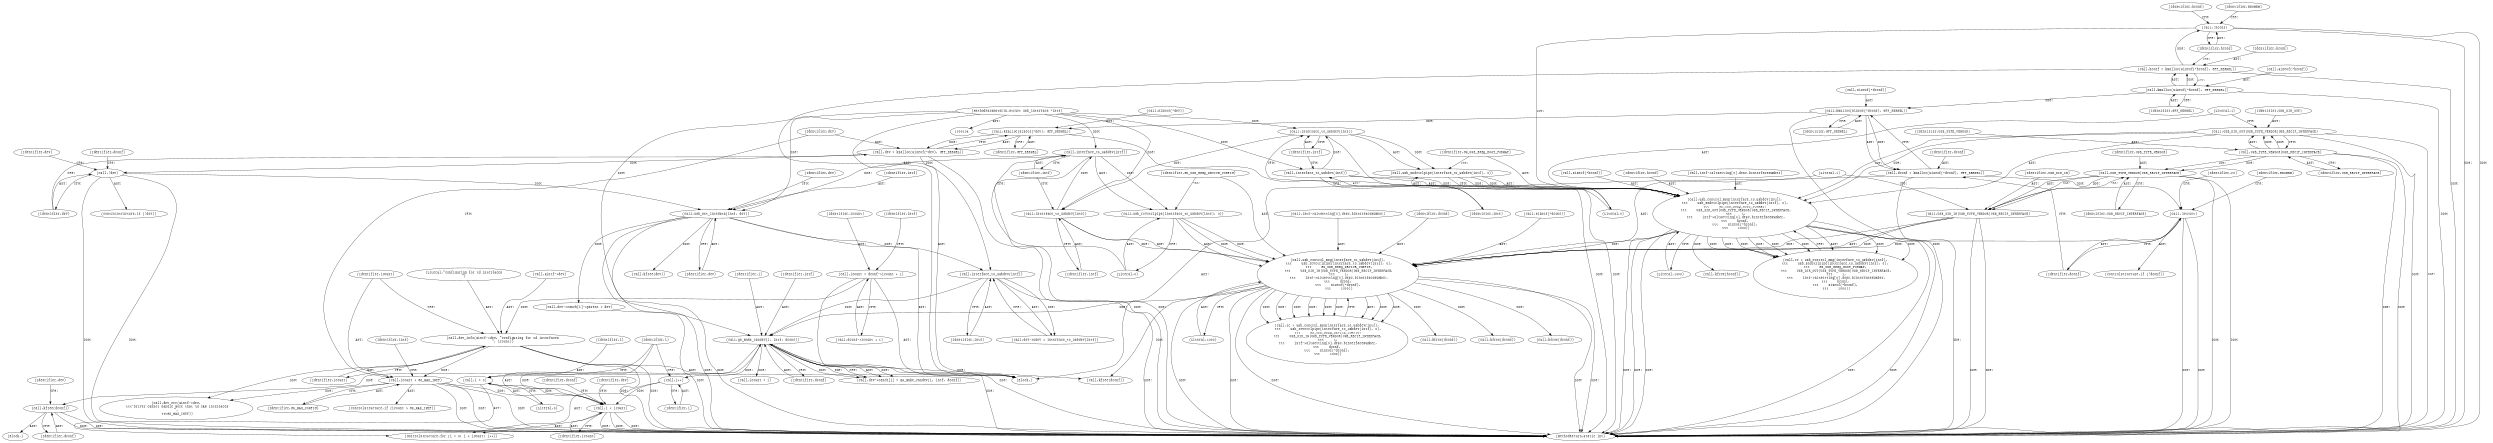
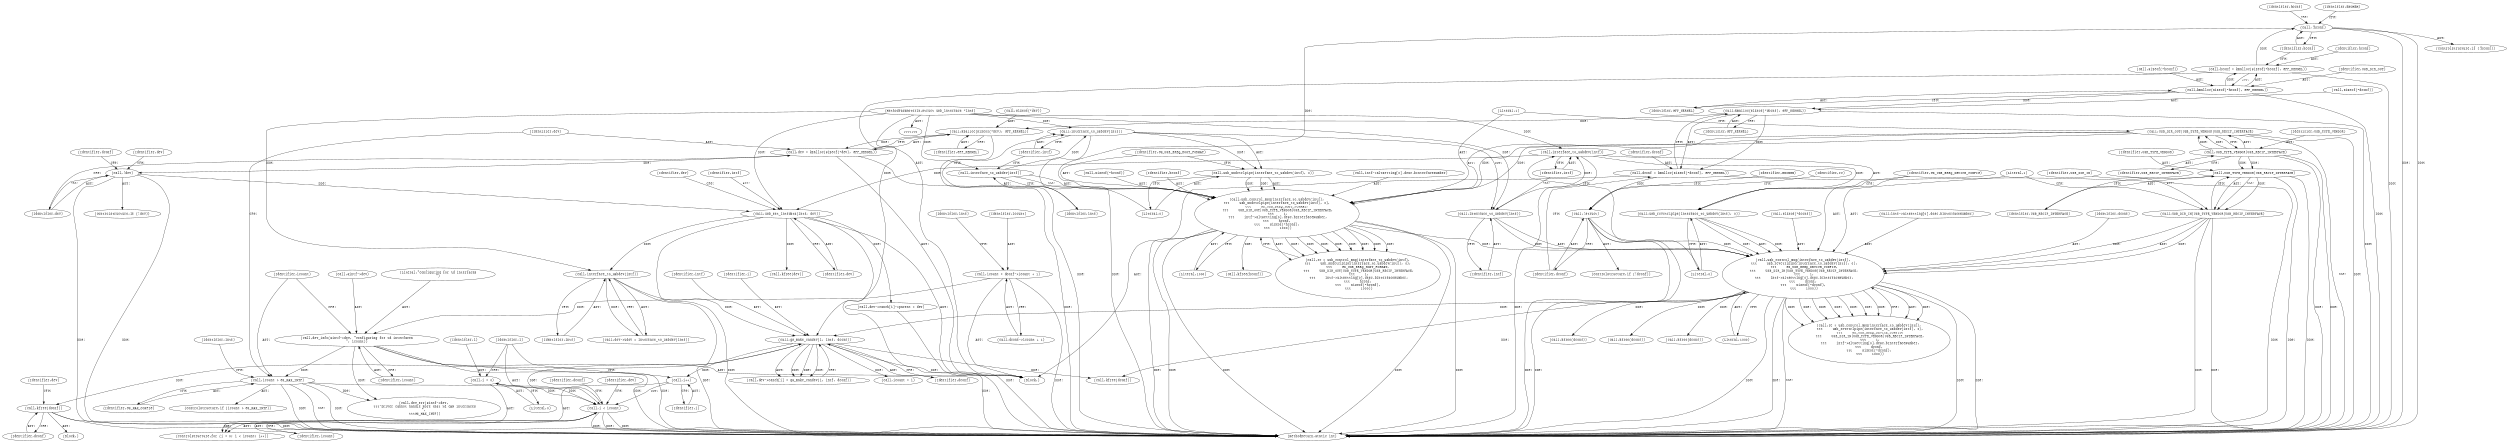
  digraph {
    fontname="Courier Prime"
    node [fontname="Courier Prime"]
    edge [fontname="Courier Prime"]
    n1 [label="(Call,kfree(dconf))"]
    n2 [label="(Identifier,dconf)"]
    n3 [label="(MethodReturn,static int)"]
    n4 [label="(Block,)"]
    n5 [label="(Call,gs_make_candev(i, intf, dconf))"]
    n6 [label="(Call,i++)"]
    n7 [label="(Call,dev->canch[i] = gs_make_candev(i, intf, dconf))"]
    n8 [label="(Call,icount = i)"]
    n9 [label="(Identifier,dconf)"]
    n10 [label="(Call,kfree(dconf))"]
    n11 [label="(Call,i < icount)"]
    n12 [label="(ControlStructure,for (i = 0; i < icount; i++))"]
    n13 [label="(Identifier,i)"]
    n14 [label="(Identifier,icount)"]
    n15 [label="(Call,i = 0)"]
    n16 [label="(Literal,0)"]
    n17 [label="(Call,icount > GS_MAX_INTF)"]
    n18 [label="(ControlStructure,if (icount > GS_MAX_INTF))"]
    n19 [label="(Call,dev_err(&intf->dev,\n \t\t\t\"Driver cannot handle more that %d CAN interfaces\n\",\n \t\t\tGS_MAX_INTF))"]
    n20 [label="(Identifier,GS_MAX_CONFIG)"]
    n21 [label="(Call,dev_info(&intf->dev, \"Configuring for %d interfaces\n\", icount))"]
    n22 [label="(Block,)"]
    n23 [label="(Identifier,icount)"]
    n24 [label="(Call,icount = dconf->icount + 1)"]
    n25 [label="(Call,dconf->icount + 1)"]
    n26 [label="(Call,interface_to_usbdev(intf))"]
    n27 [label="(Identifier,intf)"]
    n28 [label="(Call,dev->udev = interface_to_usbdev(intf))"]
    n29 [label="(Call,usb_set_intfdata(intf, dev))"]
    n30 [label="(Call,kfree(dev))"]
    n31 [label="(Call,dev->canch[i]->parent = dev)"]
    n32 [label="(Identifier,dev)"]
    n33 [label="(Call,interface_to_usbdev(intf))"]
    n34 [label="(Call,usb_rcvctrlpipe(interface_to_usbdev(intf), 0))"]
    n35 [label="(Identifier,intf)"]
    n36 [label="(Call,usb_control_msg(interface_to_usbdev(intf),\n \t\t\t     usb_rcvctrlpipe(interface_to_usbdev(intf), 0),\n \t\t\t     GS_USB_BREQ_DEVICE_CONFIG,\n \t\t\t     USB_DIR_IN|USB_TYPE_VENDOR|USB_RECIP_INTERFACE,\n \t\t\t     1,\n \t\t\t     intf->altsetting[0].desc.bInterfaceNumber,\n\t\t\t     dconf,\n\t\t\t     sizeof(*dconf),\n \t\t\t     1000))"]
    n37 [label="(Literal,0)"]
    n38 [label="(Call,interface_to_usbdev(intf))"]
    n39 [label="(Identifier,intf)"]
    n40 [label="(Call,rc = usb_control_msg(interface_to_usbdev(intf),\n \t\t\t     usb_rcvctrlpipe(interface_to_usbdev(intf), 0),\n \t\t\t     GS_USB_BREQ_DEVICE_CONFIG,\n \t\t\t     USB_DIR_IN|USB_TYPE_VENDOR|USB_RECIP_INTERFACE,\n \t\t\t     1,\n \t\t\t     intf->altsetting[0].desc.bInterfaceNumber,\n\t\t\t     dconf,\n\t\t\t     sizeof(*dconf),\n \t\t\t     1000))"]
    n41 [label="(Call,kfree(dconf))"]
    n42 [label="(Call,kfree(dconf))"]
    n43 [label="(Call,kfree(dconf))"]
    n44 [label="(Literal,1000)"]
    n45 [label="(Call,interface_to_usbdev(intf))"]
    n46 [label="(Call,usb_sndctrlpipe(interface_to_usbdev(intf), 0))"]
    n47 [label="(Identifier,intf)"]
    n48 [label="(Call,usb_control_msg(interface_to_usbdev(intf),\n\t\t\t     usb_sndctrlpipe(interface_to_usbdev(intf), 0),\n\t\t\t     GS_USB_BREQ_HOST_FORMAT,\n \t\t\t     USB_DIR_OUT|USB_TYPE_VENDOR|USB_RECIP_INTERFACE,\n \t\t\t     1,\n \t\t\t     intf->altsetting[0].desc.bInterfaceNumber,\n\t\t\t     hconf,\n\t\t\t     sizeof(*hconf),\n \t\t\t     1000))"]
    n49 [label="(Literal,0)"]
    n50 [label="(Call,interface_to_usbdev(intf))"]
    n51 [label="(Identifier,intf)"]
    n52 [label="(Literal,1000)"]
    n53 [label="(Call,kfree(hconf))"]
    n54 [label="(Call,rc = usb_control_msg(interface_to_usbdev(intf),\n\t\t\t     usb_sndctrlpipe(interface_to_usbdev(intf), 0),\n\t\t\t     GS_USB_BREQ_HOST_FORMAT,\n \t\t\t     USB_DIR_OUT|USB_TYPE_VENDOR|USB_RECIP_INTERFACE,\n \t\t\t     1,\n \t\t\t     intf->altsetting[0].desc.bInterfaceNumber,\n\t\t\t     hconf,\n\t\t\t     sizeof(*hconf),\n \t\t\t     1000))"]
    n55 [label="(MethodParameterIn,struct usb_interface *intf)"]
    1000104
    n57 [label="(Call,!dev)"]
    n58 [label="(Identifier,dev)"]
    n59 [label="(ControlStructure,if (!dev))"]
    n60 [label="(Call,dev = kzalloc(sizeof(*dev), GFP_KERNEL))"]
    n61 [label="(Call,kzalloc(sizeof(*dev), GFP_KERNEL))"]
    n62 [label="(Identifier,GFP_KERNEL)"]
    n63 [label="(Call,kmalloc(sizeof(*dconf), GFP_KERNEL))"]
    n64 [label="(Call,dconf = kmalloc(sizeof(*dconf), GFP_KERNEL))"]
    n65 [label="(Identifier,GFP_KERNEL)"]
    n66 [label="(Call,!struct)"]
    n67 [label="(Call,kmalloc(sizeof(*hconf), GFP_KERNEL))"]
    n68 [label="(Call,hconf = kmalloc(sizeof(*hconf), GFP_KERNEL))"]
    n69 [label="(Identifier,GFP_KERNEL)"]
    n70 [label="(Call,!hconf)"]
    n71 [label="(Call,USB_DIR_IN|USB_TYPE_VENDOR|USB_RECIP_INTERFACE)"]
    n72 [label="(Call,USB_TYPE_VENDOR|USB_RECIP_INTERFACE)"]
    n73 [label="(Identifier,USB_RECIP_INTERFACE)"]
    n74 [label="(Call,USB_TYPE_VENDOR|USB_RECIP_INTERFACE)"]
    n75 [label="(Call,USB_DIR_OUT|USB_TYPE_VENDOR|USB_RECIP_INTERFACE)"]
    n76 [label="(Identifier,USB_RECIP_INTERFACE)"]
+   n77 [label="(ControlStructure,if (!hconf))"]
    n78 [label="(Identifier,hconf)"]
    n79 [label="(Identifier,dconf)"]
    n80 [label="(ControlStructure,if (!dconf))"]
    n81 [label="(Identifier,i)"]
    n82 [label="(Call,sizeof(*dconf))"]
    n83 [label="(Identifier,dev)"]
    n84 [label="(Identifier,hconf)"]
    n85 [label="(Call,sizeof(*dev))"]
    n86 [label="(Identifier,USB_DIR_OUT)"]
    n87 [label="(Call,sizeof(*dconf))"]
    n88 [label="(Identifier,ENOMEM)"]
    n89 [label="(Identifier,USB_TYPE_VENDOR)"]
    n90 [label="(Call,sizeof(*hconf))"]
    n91 [label="(Identifier,dconf)"]
    n92 [label="(Identifier,dev)"]
    n93 [label="(Identifier,dconf)"]
    n94 [label="(Identifier,intf)"]
    n95 [label="(Identifier,GS_USB_BREQ_DEVICE_CONFIG)"]
    n96 [label="(Identifier,hconf)"]
    n97 [label="(Identifier,rc)"]
    n98 [label="(Identifier,intf)"]
    n99 [label="(Identifier,icount)"]
    n100 [label="(Identifier,USB_TYPE_VENDOR)"]
    n101 [label="(Call,&intf->dev)"]
    n102 [label="(Literal,1)"]
    n103 [label="(Identifier,ENOMEM)"]
    n104 [label="(Literal,1)"]
    n105 [label="(Identifier,intf)"]
    n106 [label="(Call,intf->altsetting[0].desc.bInterfaceNumber)"]
    n107 [label="(Call,sizeof(*hconf))"]
    n108 [label="(Identifier,hconf)"]
    n109 [label="(Identifier,dev)"]
    n110 [label="(Identifier,dconf)"]
    n111 [label="(Identifier,icount)"]
    n112 [label="(Identifier,intf)"]
    n113 [label="(Call,intf->altsetting[0].desc.bInterfaceNumber)"]
    n114 [label="(Identifier,USB_DIR_IN)"]
    n115 [label="(Identifier,dev)"]
    n116 [label="(Identifier,GS_USB_BREQ_HOST_FORMAT)"]
    n117 [label="(Identifier,i)"]
    n118 [label="(Identifier,dconf)"]
    n119 [label="(Identifier,i)"]
    n120 [label="(Identifier,dev)"]
    n121 [label="(Literal,\"Configuring for %d interfaces\n\")"]
    n1 -> n2 [label="CFG: "]
    n1 -> n3 [label="DDG: "]
    n1 -> n3 [label="DDG: "]
    n1 -> n4 [label="AST: "]
    n2 -> n1 [label="AST: "]
    n5 -> n1 [label="DDG: "]
    n5 -> n3 [label="DDG: "]
    n5 -> n6 [label="DDG: "]
    n5 -> n7 [label="AST: "]
    n5 -> n7 [label="DDG: "]
    n5 -> n7 [label="DDG: "]
    n5 -> n7 [label="DDG: "]
    n5 -> n8 [label="DDG: "]
    n5 -> n9 [label="CFG: "]
    n5 -> n10 [label="DDG: "]
    n6 -> n11 [label="DDG: "]
    n6 -> n12 [label="AST: "]
    n6 -> n13 [label="CFG: "]
    n7 -> n5 [label="CFG: "]
    n9 -> n5 [label="AST: "]
    n11 -> n3 [label="DDG: "]
    n11 -> n3 [label="DDG: "]
    n11 -> n3 [label="DDG: "]
    n11 -> n5 [label="DDG: "]
    n11 -> n12 [label="AST: "]
    n11 -> n14 [label="CFG: "]
    n13 -> n6 [label="AST: "]
    n14 -> n11 [label="AST: "]
    n15 -> n11 [label="DDG: "]
    n15 -> n12 [label="AST: "]
    n15 -> n16 [label="CFG: "]
    n16 -> n15 [label="AST: "]
    n17 -> n3 [label="DDG: "]
    n17 -> n3 [label="DDG: "]
    n17 -> n3 [label="DDG: "]
    n17 -> n11 [label="DDG: "]
    n17 -> n18 [label="AST: "]
    n17 -> n19 [label="DDG: "]
    n17 -> n20 [label="CFG: "]
    n20 -> n17 [label="AST: "]
    n21 -> n3 [label="DDG: "]
    n21 -> n3 [label="DDG: "]
    n21 -> n17 [label="DDG: "]
    n21 -> n19 [label="DDG: "]
    n21 -> n22 [label="AST: "]
    n21 -> n23 [label="CFG: "]
    n23 -> n21 [label="AST: "]
    n24 -> n3 [label="DDG: "]
    n24 -> n21 [label="DDG: "]
    n24 -> n22 [label="AST: "]
    n24 -> n25 [label="CFG: "]
    n25 -> n24 [label="AST: "]
    n26 -> n3 [label="DDG: "]
    n26 -> n5 [label="DDG: "]
    n26 -> n27 [label="CFG: "]
    n26 -> n28 [label="AST: "]
    n26 -> n28 [label="DDG: "]
    n27 -> n26 [label="AST: "]
    n28 -> n26 [label="CFG: "]
    n29 -> n3 [label="DDG: "]
    n29 -> n3 [label="DDG: "]
    n29 -> n22 [label="AST: "]
    n29 -> n26 [label="DDG: "]
    n29 -> n30 [label="DDG: "]
    n29 -> n31 [label="DDG: "]
    n29 -> n32 [label="CFG: "]
    n31 -> n3 [label="DDG: "]
    n32 -> n29 [label="AST: "]
    n33 -> n3 [label="DDG: "]
    n33 -> n29 [label="DDG: "]
    n33 -> n34 [label="AST: "]
    n33 -> n34 [label="DDG: "]
    n33 -> n35 [label="CFG: "]
    n34 -> n36 [label="AST: "]
    n34 -> n36 [label="DDG: "]
    n34 -> n36 [label="DDG: "]
    n34 -> n37 [label="CFG: "]
    n35 -> n33 [label="AST: "]
    n35 -> n38 [label="CFG: "]
    n36 -> n3 [label="DDG: "]
    n36 -> n3 [label="DDG: "]
    n36 -> n3 [label="DDG: "]
    n36 -> n3 [label="DDG: "]
    n36 -> n3 [label="DDG: "]
    n36 -> n5 [label="DDG: "]
    n36 -> n10 [label="DDG: "]
    n36 -> n40 [label="AST: "]
    n36 -> n40 [label="DDG: "]
    n36 -> n40 [label="DDG: "]
    n36 -> n40 [label="DDG: "]
    n36 -> n40 [label="DDG: "]
    n36 -> n40 [label="DDG: "]
    n36 -> n40 [label="DDG: "]
    n36 -> n40 [label="DDG: "]
    n36 -> n40 [label="DDG: "]
    n36 -> n41 [label="DDG: "]
    n36 -> n42 [label="DDG: "]
    n36 -> n43 [label="DDG: "]
    n36 -> n44 [label="CFG: "]
    n37 -> n33 [label="CFG: "]
    n37 -> n34 [label="AST: "]
    n38 -> n33 [label="DDG: "]
    n38 -> n36 [label="AST: "]
    n38 -> n36 [label="DDG: "]
    n38 -> n39 [label="CFG: "]
    n39 -> n38 [label="AST: "]
    n40 -> n36 [label="CFG: "]
    n44 -> n36 [label="AST: "]
    n45 -> n3 [label="DDG: "]
    n45 -> n38 [label="DDG: "]
    n45 -> n46 [label="AST: "]
    n45 -> n46 [label="DDG: "]
    n45 -> n47 [label="CFG: "]
    n46 -> n48 [label="AST: "]
    n46 -> n48 [label="DDG: "]
    n46 -> n48 [label="DDG: "]
    n46 -> n49 [label="CFG: "]
    n47 -> n45 [label="AST: "]
    n47 -> n50 [label="CFG: "]
    n48 -> n3 [label="DDG: "]
    n48 -> n3 [label="DDG: "]
    n48 -> n3 [label="DDG: "]
    n48 -> n3 [label="DDG: "]
    n48 -> n3 [label="DDG: "]
    n48 -> n36 [label="DDG: "]
    n48 -> n52 [label="CFG: "]
    n48 -> n53 [label="DDG: "]
    n48 -> n54 [label="AST: "]
    n48 -> n54 [label="DDG: "]
    n48 -> n54 [label="DDG: "]
    n48 -> n54 [label="DDG: "]
    n48 -> n54 [label="DDG: "]
    n48 -> n54 [label="DDG: "]
    n48 -> n54 [label="DDG: "]
    n48 -> n54 [label="DDG: "]
    n48 -> n54 [label="DDG: "]
    n49 -> n45 [label="CFG: "]
    n49 -> n46 [label="AST: "]
    n50 -> n45 [label="DDG: "]
    n50 -> n48 [label="AST: "]
    n50 -> n48 [label="DDG: "]
    n50 -> n51 [label="CFG: "]
    n51 -> n50 [label="AST: "]
    n52 -> n48 [label="AST: "]
    n54 -> n48 [label="CFG: "]
    n55 -> n5 [label="DDG: "]
    n55 -> n26 [label="DDG: "]
    n55 -> n29 [label="DDG: "]
    n55 -> n33 [label="DDG: "]
    n55 -> n38 [label="DDG: "]
    n55 -> n45 [label="DDG: "]
    n55 -> n50 [label="DDG: "]
    n55 -> 1000104 [label="AST: "]
    n57 -> n3 [label="DDG: "]
    n57 -> n3 [label="DDG: "]
    n57 -> n29 [label="DDG: "]
    n57 -> n58 [label="CFG: "]
    n57 -> n59 [label="AST: "]
    n58 -> n57 [label="AST: "]
    n58 -> n60 [label="CFG: "]
    n60 -> n3 [label="DDG: "]
    n60 -> n22 [label="AST: "]
    n60 -> n57 [label="DDG: "]
    n60 -> n61 [label="CFG: "]
    n61 -> n3 [label="DDG: "]
    n61 -> n60 [label="AST: "]
    n61 -> n60 [label="DDG: "]
    n61 -> n62 [label="CFG: "]
    n62 -> n61 [label="AST: "]
    n63 -> n3 [label="DDG: "]
    n63 -> n61 [label="DDG: "]
    n63 -> n64 [label="AST: "]
    n63 -> n64 [label="DDG: "]
    n63 -> n65 [label="CFG: "]
    n64 -> n3 [label="DDG: "]
    n64 -> n22 [label="AST: "]
    n64 -> n63 [label="CFG: "]
    n64 -> n66 [label="DDG: "]
    n65 -> n63 [label="AST: "]
    n66 -> n3 [label="DDG: "]
    n66 -> n3 [label="DDG: "]
    n66 -> n36 [label="DDG: "]
    n66 -> n79 [label="CFG: "]
    n66 -> n80 [label="AST: "]
    n67 -> n3 [label="DDG: "]
    n67 -> n63 [label="DDG: "]
    n67 -> n68 [label="AST: "]
    n67 -> n68 [label="DDG: "]
    n67 -> n69 [label="CFG: "]
    n68 -> n3 [label="DDG: "]
    n68 -> n22 [label="AST: "]
    n68 -> n67 [label="CFG: "]
    n68 -> n70 [label="DDG: "]
    n69 -> n67 [label="AST: "]
    n70 -> n3 [label="DDG: "]
    n70 -> n3 [label="DDG: "]
    n70 -> n48 [label="DDG: "]
+   n70 -> n77 [label="AST: "]
    n70 -> n78 [label="CFG: "]
    n71 -> n3 [label="DDG: "]
    n71 -> n3 [label="DDG: "]
    n71 -> n36 [label="AST: "]
    n71 -> n36 [label="DDG: "]
    n71 -> n36 [label="DDG: "]
    n71 -> n72 [label="CFG: "]
    n72 -> n3 [label="DDG: "]
    n72 -> n3 [label="DDG: "]
    n72 -> n71 [label="AST: "]
    n72 -> n71 [label="DDG: "]
    n72 -> n71 [label="DDG: "]
    n72 -> n73 [label="CFG: "]
    n73 -> n72 [label="AST: "]
    n74 -> n3 [label="DDG: "]
    n74 -> n3 [label="DDG: "]
    n74 -> n72 [label="DDG: "]
    n74 -> n72 [label="DDG: "]
    n74 -> n75 [label="AST: "]
    n74 -> n75 [label="DDG: "]
    n74 -> n75 [label="DDG: "]
    n74 -> n76 [label="CFG: "]
    n75 -> n3 [label="DDG: "]
    n75 -> n3 [label="DDG: "]
    n75 -> n48 [label="AST: "]
    n75 -> n48 [label="DDG: "]
    n75 -> n48 [label="DDG: "]
    n75 -> n74 [label="CFG: "]
    n76 -> n74 [label="AST: "]
    n78 -> n68 [label="CFG: "]
    n78 -> n70 [label="AST: "]
    n79 -> n64 [label="CFG: "]
    n79 -> n66 [label="AST: "]
    n81 -> n5 [label="AST: "]
    n82 -> n36 [label="AST: "]
    n83 -> n17 [label="CFG: "]
    n83 -> n60 [label="AST: "]
    n84 -> n70 [label="CFG: "]
    n85 -> n61 [label="AST: "]
-   n86 -> n75 [label="AST: "]
+   n86 -> n67 [label="AST: "]
    n87 -> n63 [label="AST: "]
    n88 -> n66 [label="CFG: "]
    n89 -> n72 [label="AST: "]
    n90 -> n48 [label="AST: "]
    n91 -> n11 [label="CFG: "]
    n92 -> n11 [label="CFG: "]
    n93 -> n57 [label="CFG: "]
    n94 -> n17 [label="CFG: "]
    n95 -> n34 [label="CFG: "]
    n95 -> n36 [label="AST: "]
    n96 -> n48 [label="AST: "]
    n97 -> n66 [label="CFG: "]
    n98 -> n24 [label="CFG: "]
    n99 -> n24 [label="AST: "]
    n100 -> n74 [label="AST: "]
    n101 -> n21 [label="AST: "]
    n102 -> n36 [label="AST: "]
    n102 -> n71 [label="CFG: "]
    n103 -> n70 [label="CFG: "]
    n104 -> n48 [label="AST: "]
    n104 -> n75 [label="CFG: "]
    n105 -> n5 [label="AST: "]
    n106 -> n48 [label="AST: "]
    n107 -> n67 [label="AST: "]
    n108 -> n68 [label="AST: "]
    n109 -> n1 [label="CFG: "]
    n110 -> n64 [label="AST: "]
    n111 -> n17 [label="AST: "]
    n111 -> n21 [label="CFG: "]
    n112 -> n29 [label="AST: "]
    n113 -> n36 [label="AST: "]
    n114 -> n71 [label="AST: "]
    n115 -> n29 [label="CFG: "]
    n116 -> n46 [label="CFG: "]
    n116 -> n48 [label="AST: "]
    n117 -> n6 [label="CFG: "]
    n117 -> n11 [label="AST: "]
    n117 -> n15 [label="CFG: "]
    n118 -> n36 [label="AST: "]
    n119 -> n15 [label="AST: "]
    n120 -> n57 [label="CFG: "]
    n121 -> n21 [label="AST: "]
  }
